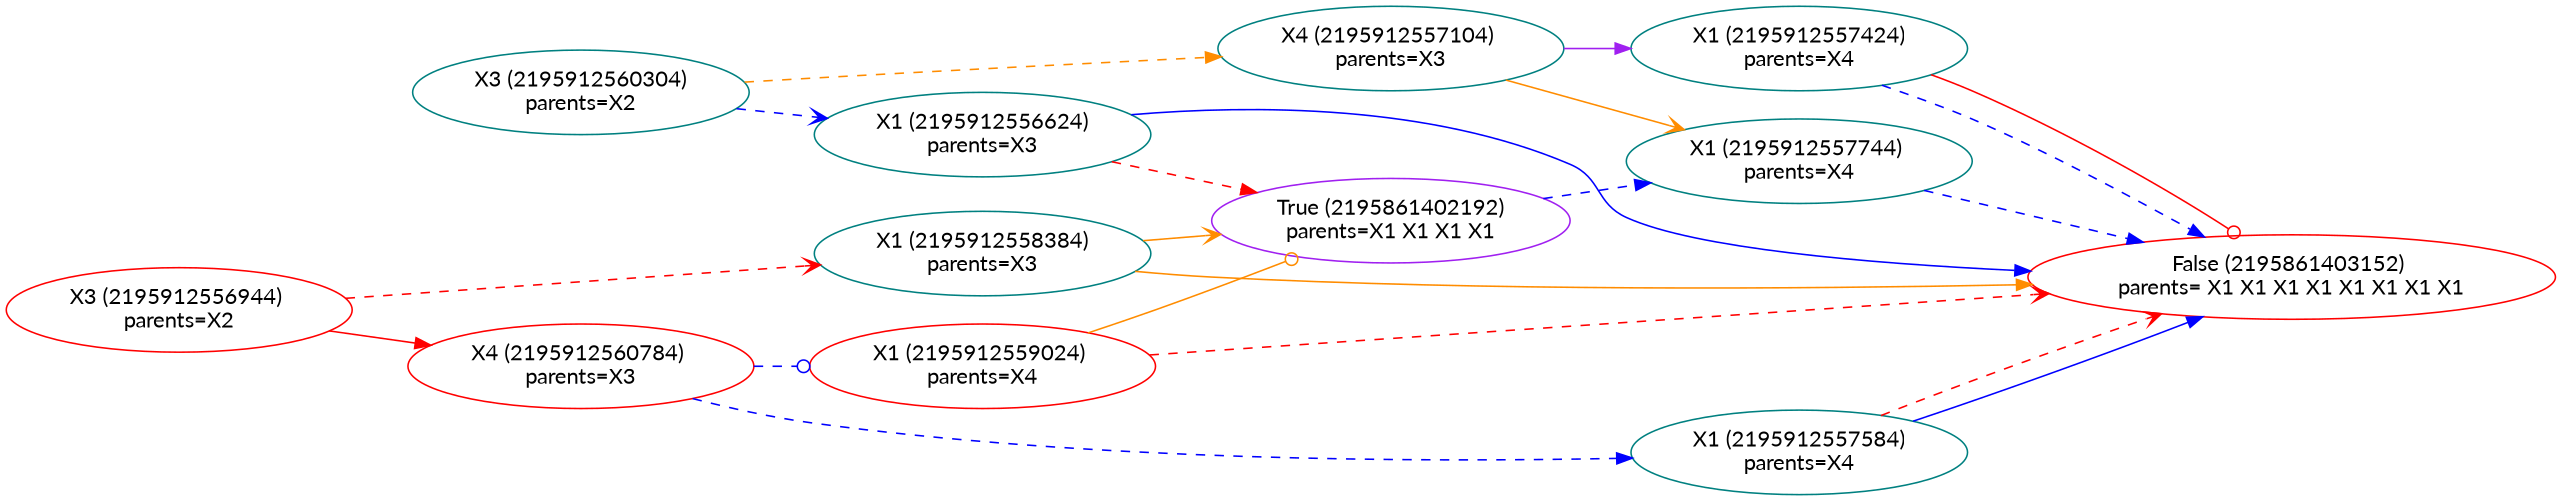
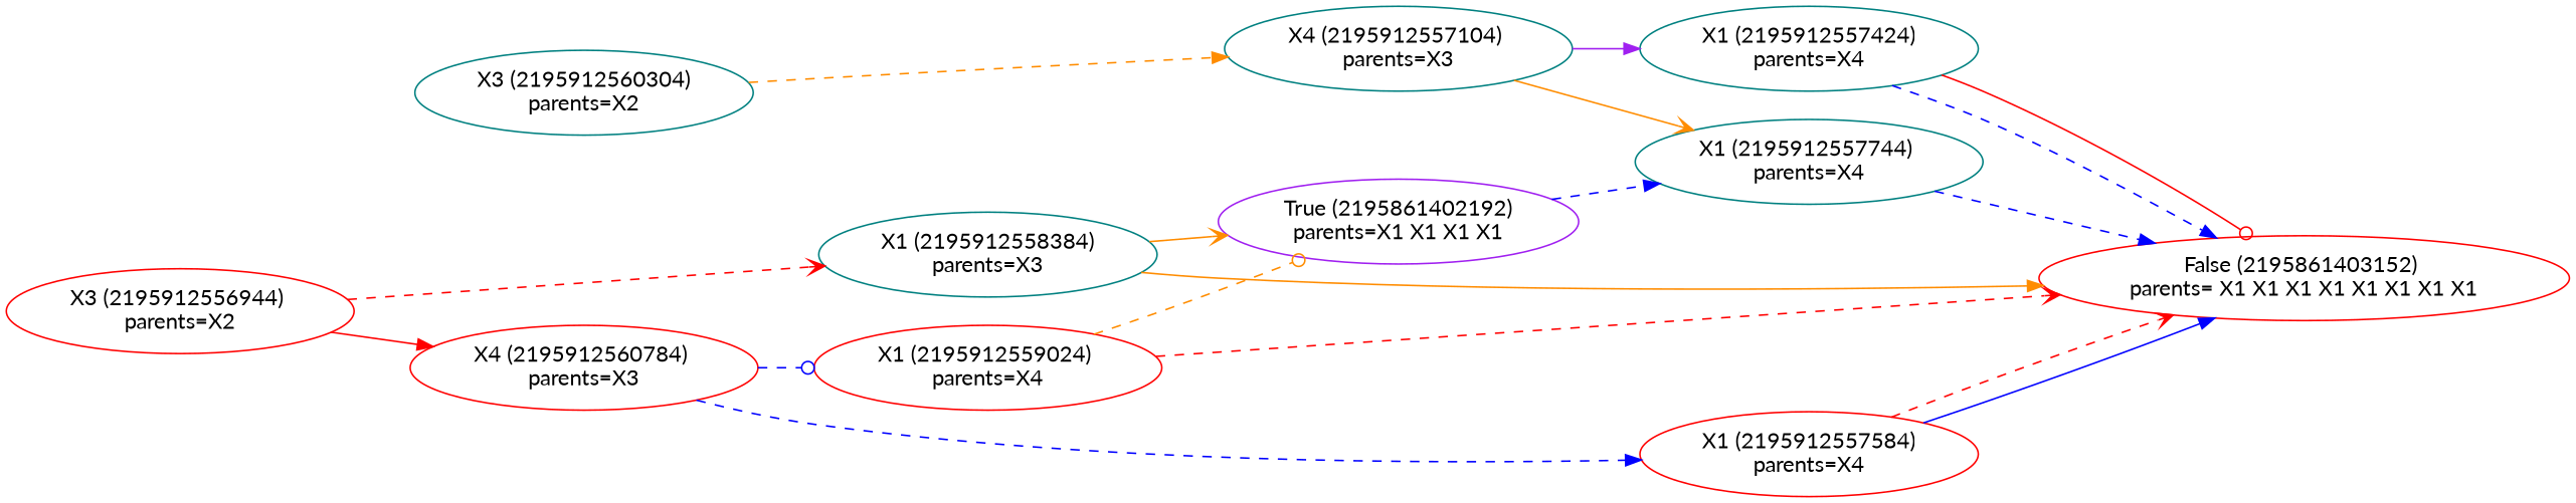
  digraph {
    fontname=Lato
    rankdir=LR
    node [color=teal fontname=Lato]
    edge [arrowhead=normal color=blue fontcolor=gray fontname=Lato style=dashed]
    n1 [color=red label="X3 (2195912556944) \nparents=X2"]
    n2 [color=red label="X4 (2195912560784) \nparents=X3"]
    n3 [label="X1 (2195912558384)\nparents=X3"]
    n4 [label="X3 (2195912560304)\nparents=X2"]
    n5 [label="X4 (2195912557104) \nparents=X3"]
-   n6 [label="X1 (2195912556624)\nparents=X3"]
    n7 [color=red label="X1 (2195912559024) \nparents=X4"]
-   n8 [label="X1 (2195912557584)\nparents=X4"]
+   n8 [color=red label="X1 (2195912557584)\nparents=X4"]
    n9 [color=purple label="True (2195861402192)\nparents=X1 X1 X1 X1"]
    n10 [color=red label="False (2195861403152) \nparents= X1 X1 X1 X1 X1 X1 X1 X1"]
    n11 [label="X1 (2195912557744) \nparents=X4"]
    n12 [label="X1 (2195912557424)\nparents=X4"]
    n1 -> n2 [color=red style=solid]
    n1 -> n3 [arrowhead=vee color=red]
    n2 -> n7 [arrowhead=odot]
    n2 -> n8
    n3 -> n9 [arrowhead=vee color=darkorange style=solid]
    n3 -> n10 [color=darkorange style=solid]
    n4 -> n5 [color=darkorange]
-   n4 -> n6 [arrowhead=vee]
    n5 -> n11 [arrowhead=vee color=darkorange style=solid]
    n5 -> n12 [color=purple style=solid]
-   n6 -> n9 [color=red]
-   n6 -> n10 [style=solid]
-   n7 -> n9 [arrowhead=odot color=darkorange style=solid]
+   n7 -> n9 [arrowhead=odot color=darkorange]
    n7 -> n10 [arrowhead=vee color=red]
    n8 -> n10 [style=solid]
    n8 -> n10 [arrowhead=vee color=red]
    n9 -> n11
    n11 -> n10
    n12 -> n10
    n12 -> n10 [arrowhead=odot color=red style=solid]
  }
